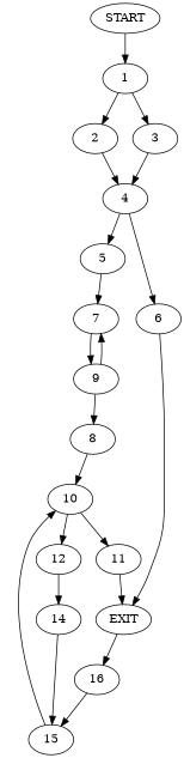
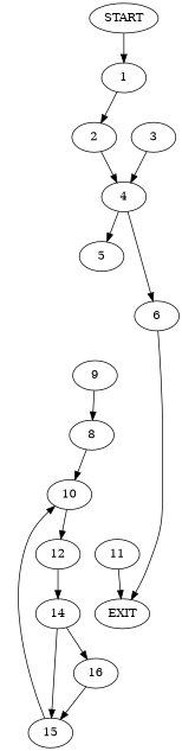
  digraph {
    n1 [label=START]
    1
    2
    3
    n5 [label=EXIT]
    4
    5
    6
-   7
    9
    8
    10
    11
    12
    14
    15
    16
    n1 -> 1
    1 -> 2
-   1 -> 3
    2 -> 4
    3 -> 4
    4 -> 5
    4 -> 6
-   5 -> 7
    6 -> n5
-   7 -> 9
-   9 -> 7
    9 -> 8
    8 -> 10
-   10 -> 11
    10 -> 12
    11 -> n5
    12 -> 14
    14 -> 15
-   n5 -> 16
+   14 -> 16
    15 -> 10
    16 -> 15
  }
